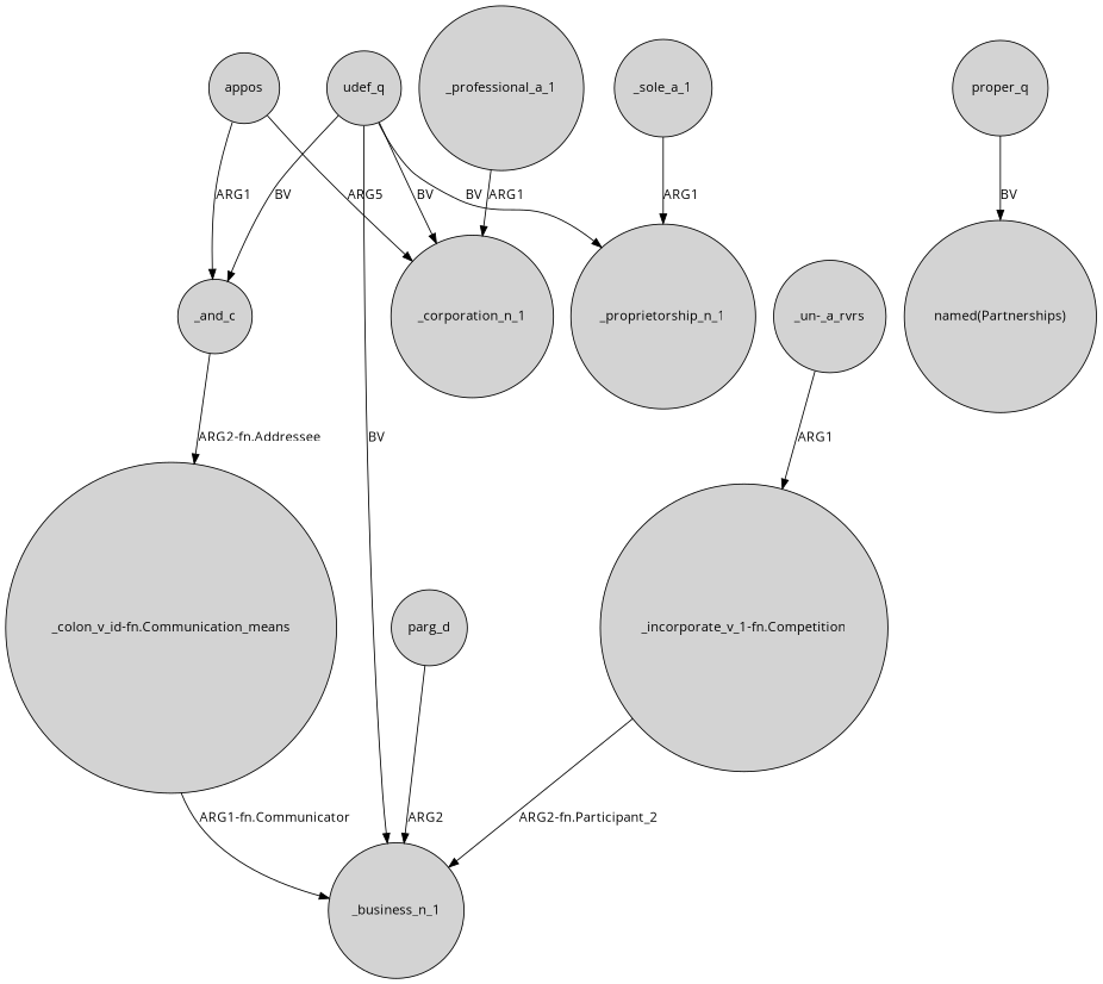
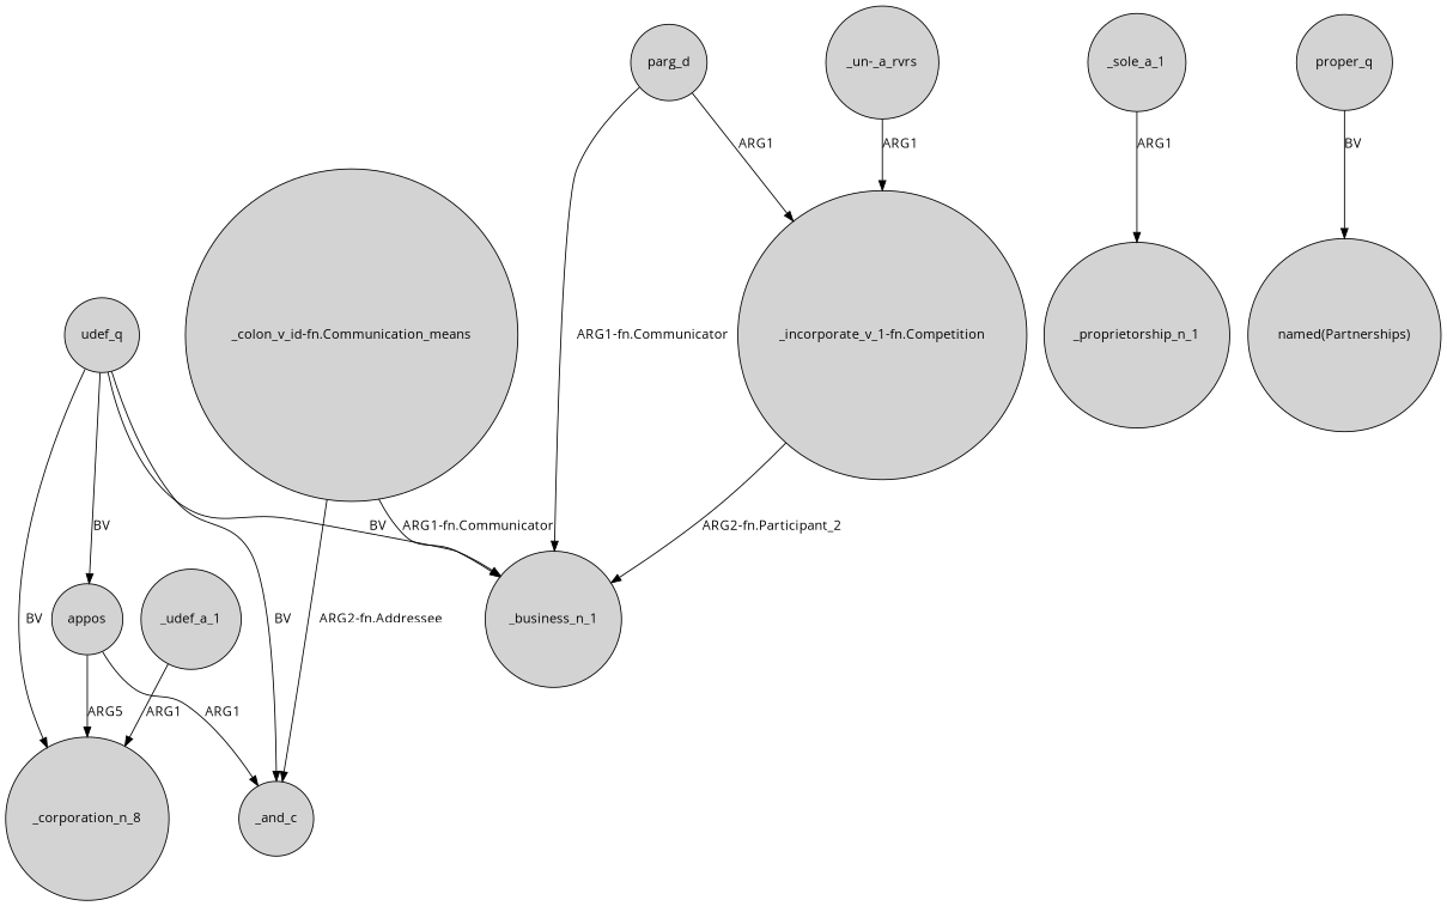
  digraph {
    fontname="Open Sans"
    node [fontname="Open Sans" shape=circle style=filled]
    edge [fontname="Open Sans"]
    udef_q
-   _corporation_n_1
+   _corporation_n_1 [label=_corporation_n_8]
    _business_n_1
    _and_c
    _proprietorship_n_1
    parg_d
    "_incorporate_v_1-fn.Competition"
    appos
    "_colon_v_id-fn.Communication_means"
    "_un-_a_rvrs"
    proper_q
    "named(Partnerships)"
    _sole_a_1
-   _professional_a_1
+   _professional_a_1 [label=_udef_a_1]
    udef_q -> _corporation_n_1 [label=BV]
    udef_q -> _business_n_1 [label=BV]
    udef_q -> _and_c [label=BV]
-   udef_q -> _proprietorship_n_1 [label=BV]
-   parg_d -> _business_n_1 [label=ARG2]
+   udef_q -> appos [label=BV]
+   parg_d -> _business_n_1 [label="ARG1-fn.Communicator"]
+   parg_d -> "_incorporate_v_1-fn.Competition" [label=ARG1]
    "_incorporate_v_1-fn.Competition" -> _business_n_1 [label="ARG2-fn.Participant_2"]
    appos -> _corporation_n_1 [label=ARG5]
    appos -> _and_c [label=ARG1]
    "_colon_v_id-fn.Communication_means" -> _business_n_1 [label="ARG1-fn.Communicator"]
-   _and_c -> "_colon_v_id-fn.Communication_means" [label="ARG2-fn.Addressee"]
+   "_colon_v_id-fn.Communication_means" -> _and_c [label="ARG2-fn.Addressee"]
    "_un-_a_rvrs" -> "_incorporate_v_1-fn.Competition" [label=ARG1]
    proper_q -> "named(Partnerships)" [label=BV]
    _sole_a_1 -> _proprietorship_n_1 [label=ARG1]
    _professional_a_1 -> _corporation_n_1 [label=ARG1]
  }
